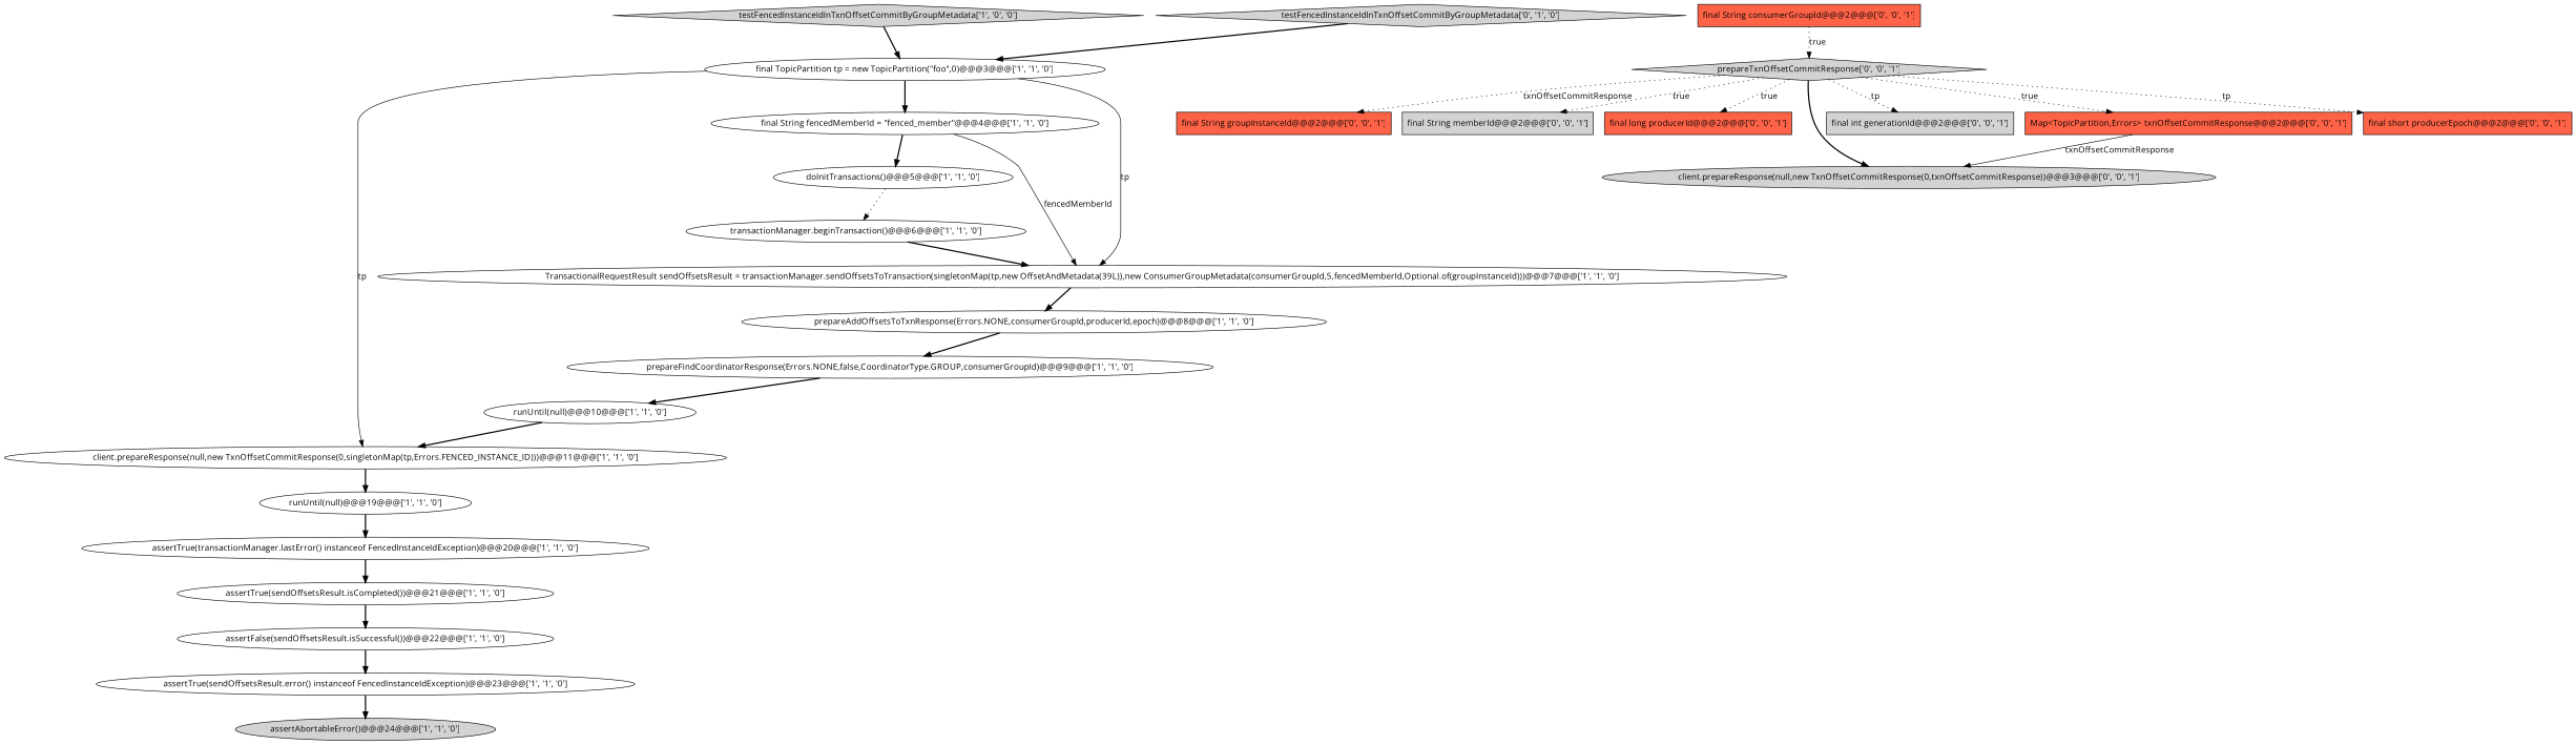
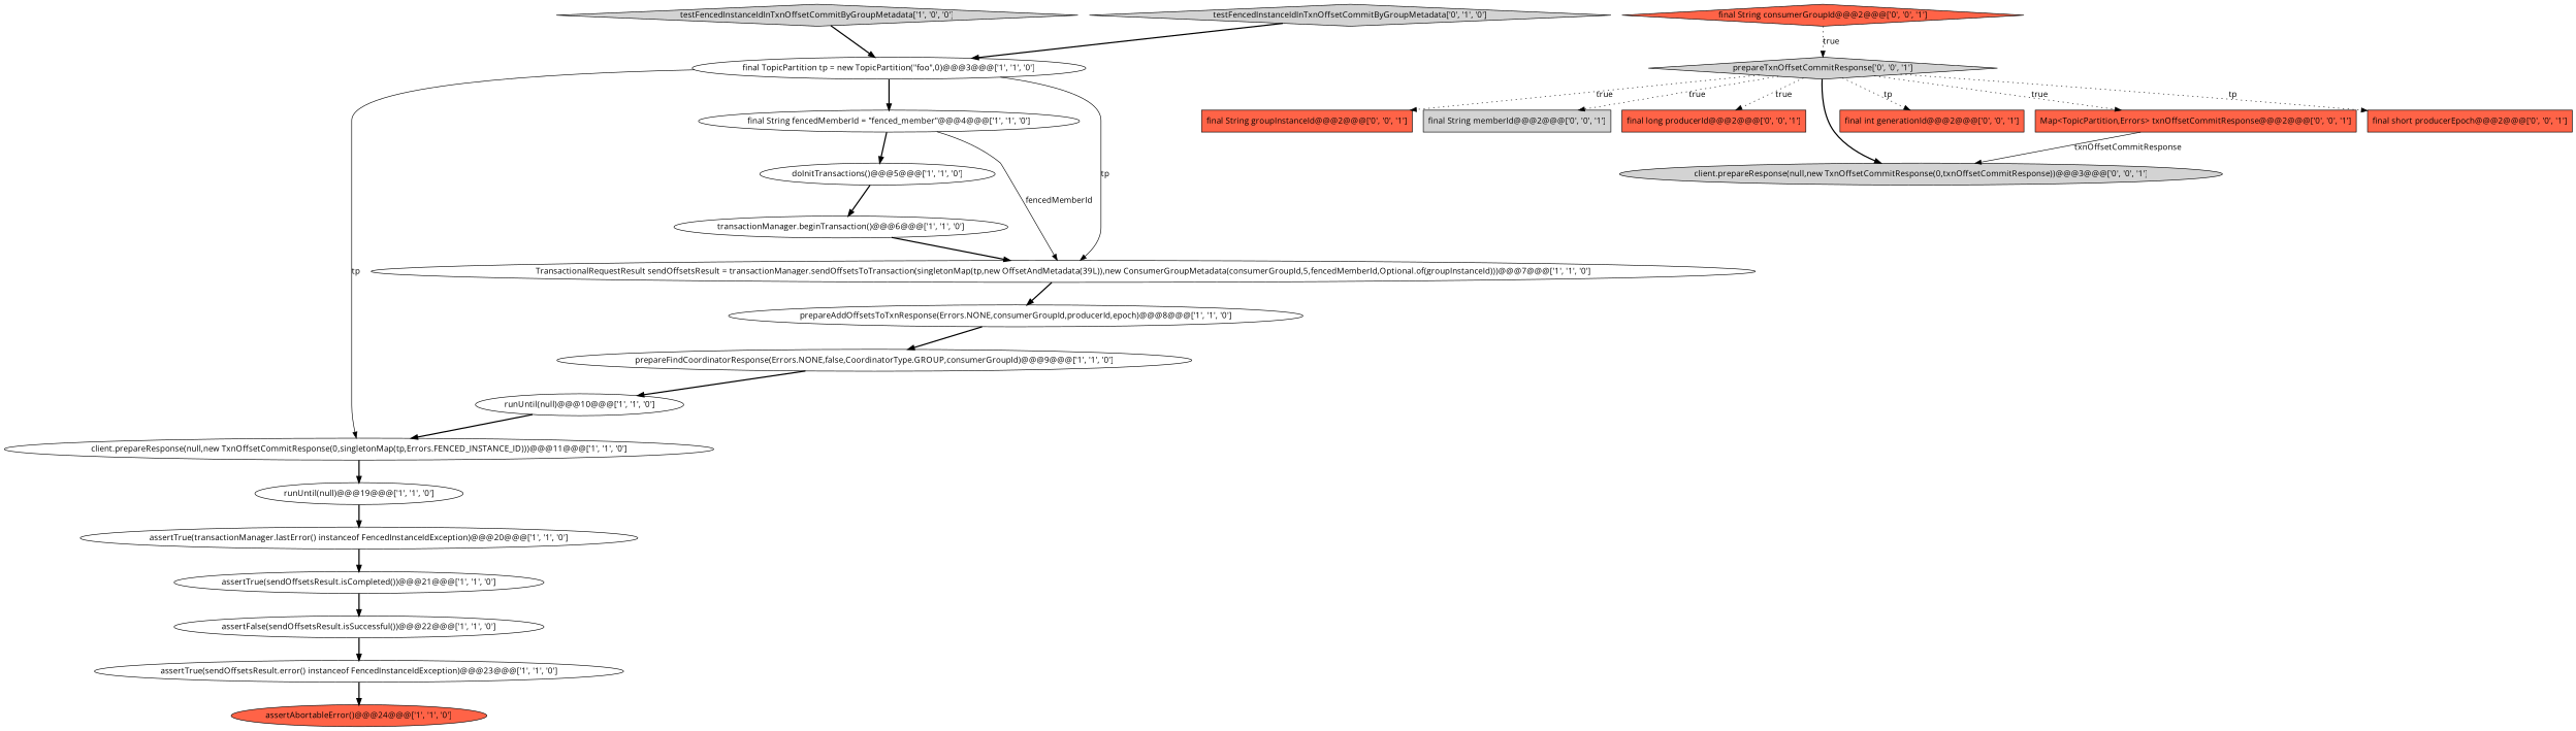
  digraph {
    fontname="Open Sans"
    node [fillcolor=white fontname="Open Sans" shape=ellipse style=filled]
    edge [fontname="Open Sans" style=bold]
    n1 [label="prepareAddOffsetsToTxnResponse(Errors.NONE,consumerGroupId,producerId,epoch)@@@8@@@['1', '1', '0']"]
    n2 [label="prepareFindCoordinatorResponse(Errors.NONE,false,CoordinatorType.GROUP,consumerGroupId)@@@9@@@['1', '1', '0']"]
    n3 [label="runUntil(null)@@@10@@@['1', '1', '0']"]
    n4 [fillcolor=tomato label="final String groupInstanceId@@@2@@@['0', '0', '1']" shape=box]
    n5 [label="doInitTransactions()@@@5@@@['1', '1', '0']"]
    n6 [label="transactionManager.beginTransaction()@@@6@@@['1', '1', '0']"]
    n7 [label="TransactionalRequestResult sendOffsetsResult = transactionManager.sendOffsetsToTransaction(singletonMap(tp,new OffsetAndMetadata(39L)),new ConsumerGroupMetadata(consumerGroupId,5,fencedMemberId,Optional.of(groupInstanceId)))@@@7@@@['1', '1', '0']"]
    n8 [label="client.prepareResponse(null,new TxnOffsetCommitResponse(0,singletonMap(tp,Errors.FENCED_INSTANCE_ID)))@@@11@@@['1', '1', '0']"]
    n9 [label="runUntil(null)@@@19@@@['1', '1', '0']"]
    n10 [fillcolor=lightgray label="final String memberId@@@2@@@['0', '0', '1']" shape=box]
    n11 [fillcolor=lightgray label="prepareTxnOffsetCommitResponse['0', '0', '1']" shape=diamond]
    n12 [fillcolor=tomato label="final long producerId@@@2@@@['0', '0', '1']" shape=box]
    n13 [fillcolor=lightgray label="client.prepareResponse(null,new TxnOffsetCommitResponse(0,txnOffsetCommitResponse))@@@3@@@['0', '0', '1']"]
-   n14 [fillcolor=lightgray label="final int generationId@@@2@@@['0', '0', '1']" shape=box]
+   n14 [fillcolor=tomato label="final int generationId@@@2@@@['0', '0', '1']" shape=box]
    n15 [fillcolor=tomato label="Map<TopicPartition,Errors> txnOffsetCommitResponse@@@2@@@['0', '0', '1']" shape=box]
    n16 [fillcolor=tomato label="final short producerEpoch@@@2@@@['0', '0', '1']" shape=box]
-   n17 [fillcolor=tomato label="final String consumerGroupId@@@2@@@['0', '0', '1']" shape=box]
+   n17 [fillcolor=tomato label="final String consumerGroupId@@@2@@@['0', '0', '1']" shape=diamond]
    n18 [label="assertTrue(transactionManager.lastError() instanceof FencedInstanceIdException)@@@20@@@['1', '1', '0']"]
    n19 [label="assertTrue(sendOffsetsResult.isCompleted())@@@21@@@['1', '1', '0']"]
    n20 [label="assertFalse(sendOffsetsResult.isSuccessful())@@@22@@@['1', '1', '0']"]
    n21 [label="assertTrue(sendOffsetsResult.error() instanceof FencedInstanceIdException)@@@23@@@['1', '1', '0']"]
-   n22 [fillcolor=lightgray label="assertAbortableError()@@@24@@@['1', '1', '0']"]
+   n22 [fillcolor=tomato label="assertAbortableError()@@@24@@@['1', '1', '0']"]
    n23 [fillcolor=lightgray label="testFencedInstanceIdInTxnOffsetCommitByGroupMetadata['1', '0', '0']" shape=diamond]
    n24 [label="final TopicPartition tp = new TopicPartition(\"foo\",0)@@@3@@@['1', '1', '0']"]
    n25 [label="final String fencedMemberId = \"fenced_member\"@@@4@@@['1', '1', '0']"]
    n26 [fillcolor=lightgray label="testFencedInstanceIdInTxnOffsetCommitByGroupMetadata['0', '1', '0']" shape=diamond]
    n1 -> n2
    n2 -> n3
    n3 -> n8
-   n5 -> n6 [style=dotted]
+   n5 -> n6
    n6 -> n7
    n7 -> n1
    n8 -> n9
    n9 -> n18
-   n11 -> n4 [label=txnOffsetCommitResponse style=dotted]
+   n11 -> n4 [label=true style=dotted]
    n11 -> n10 [label=true style=dotted]
    n11 -> n12 [label=true style=dotted]
    n11 -> n13
    n11 -> n14 [label=tp style=dotted]
    n11 -> n15 [label=true style=dotted]
    n11 -> n16 [label=tp style=dotted]
    n15 -> n13 [label=txnOffsetCommitResponse style=solid]
    n17 -> n11 [label=true style=dotted]
    n18 -> n19
    n19 -> n20
    n20 -> n21
    n21 -> n22
    n23 -> n24
    n24 -> n7 [label=tp style=solid]
    n24 -> n8 [label=tp style=solid]
    n24 -> n25
    n25 -> n5
    n25 -> n7 [label=fencedMemberId style=solid]
    n26 -> n24
  }
